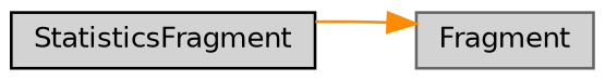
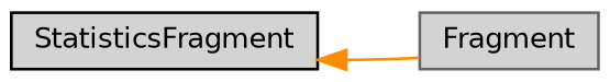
  digraph {
    rankdir=LR
    node [fillcolor=lightgrey fontname=Helvetica fontsize=10 shape=record style=filled]
    n1 [color=black fontcolor=black height=0.2 label=StatisticsFragment width=0.4]
    n2 [color=gray40 height=0.2 label=Fragment width=0.4]
-   n2 -> n1 [color=darkorange dir=back fontname=Helvetica fontsize=10 labelfontname=Helvetica labelfontsize=10 style=solid]
+   n1 -> n2 [color=darkorange dir=back fontname=Helvetica fontsize=10 labelfontname=Helvetica labelfontsize=10 style=solid]
  }
